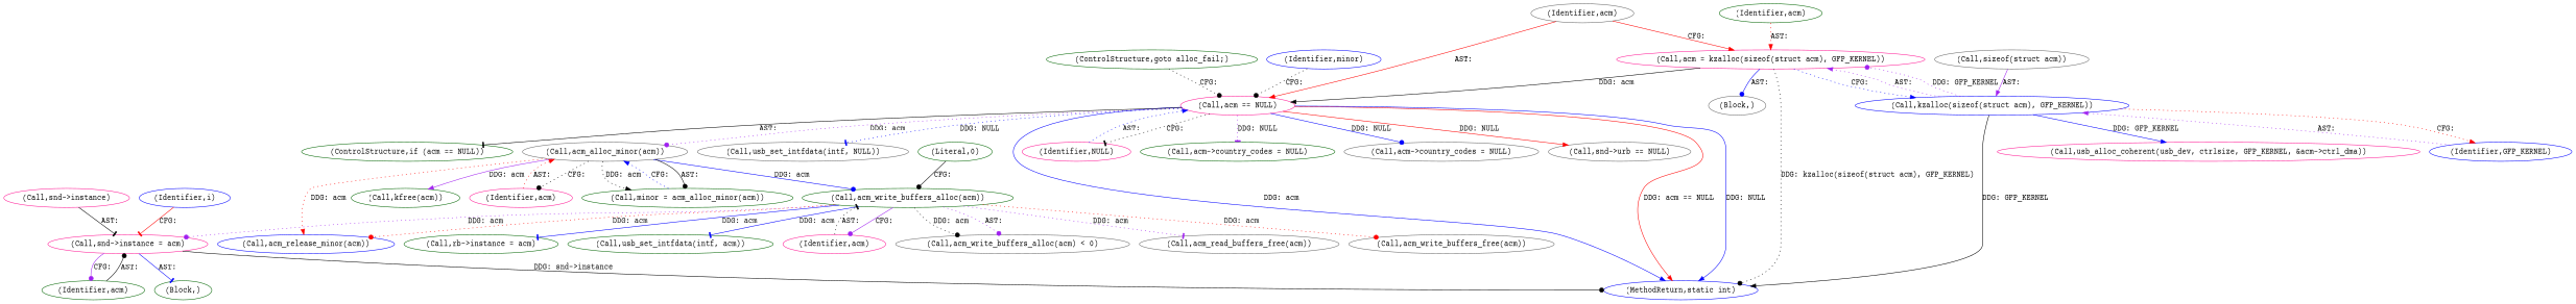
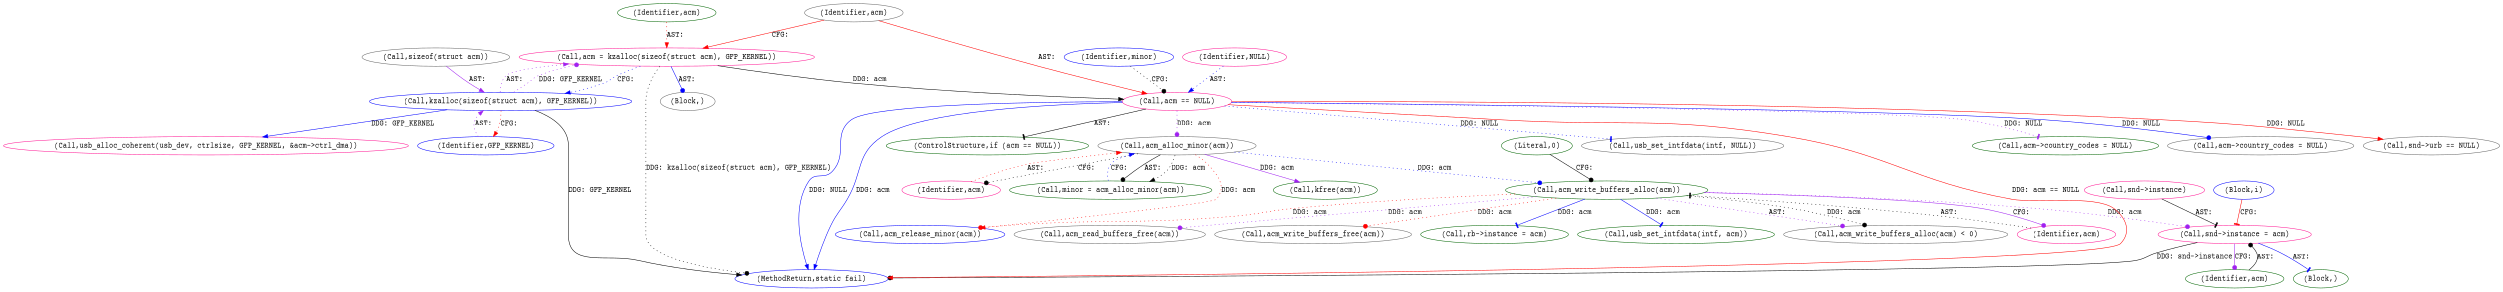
  digraph {
    fontname="Courier Prime"
    node [color=darkgreen fontname="Courier Prime"]
    edge [arrowhead=dot color=black fontname="Courier Prime" style=dotted]
    n1 [color=deeppink label="(Call,snd->instance = acm)"]
    n2 [label="(Block,)"]
    n3 [label="(Identifier,acm)"]
-   n4 [color=blue label="(MethodReturn,static int)"]
+   n4 [color=blue label="(MethodReturn,static fail)"]
    n5 [label="(Call,acm_write_buffers_alloc(acm))"]
    n6 [label="(Call,rb->instance = acm)"]
    n7 [label="(Call,usb_set_intfdata(intf, acm))"]
    n8 [color=gray40 label="(Call,acm_write_buffers_alloc(acm) < 0)"]
    n9 [color=gray40 label="(Call,acm_read_buffers_free(acm))"]
    n10 [color=blue label="(Call,acm_release_minor(acm))"]
    n11 [color=gray40 label="(Call,acm_write_buffers_free(acm))"]
    n12 [color=deeppink label="(Identifier,acm)"]
    n13 [color=gray40 label="(Call,acm_alloc_minor(acm))"]
    n14 [label="(Call,minor = acm_alloc_minor(acm))"]
    n15 [color=deeppink label="(Identifier,acm)"]
    n16 [label="(Call,kfree(acm))"]
    n17 [color=deeppink label="(Call,acm == NULL)"]
    n18 [color=gray40 label="(Call,usb_set_intfdata(intf, NULL))"]
    n19 [label="(Call,acm->country_codes = NULL)"]
    n20 [color=gray40 label="(Call,acm->country_codes = NULL)"]
    n21 [color=gray40 label="(Call,snd->urb == NULL)"]
    n22 [color=deeppink label="(Identifier,NULL)"]
    n23 [label="(ControlStructure,if (acm == NULL))"]
    n24 [color=deeppink label="(Call,acm = kzalloc(sizeof(struct acm), GFP_KERNEL))"]
    n25 [color=blue label="(Call,kzalloc(sizeof(struct acm), GFP_KERNEL))"]
    n26 [color=gray40 label="(Block,)"]
    n27 [color=blue label="(Identifier,GFP_KERNEL)"]
    n28 [color=deeppink label="(Call,usb_alloc_coherent(usb_dev, ctrlsize, GFP_KERNEL, &acm->ctrl_dma))"]
    n29 [color=deeppink label="(Call,snd->instance)"]
    n30 [color=gray40 label="(Call,sizeof(struct acm))"]
    n31 [color=gray40 label="(Identifier,acm)"]
-   n32 [label="(ControlStructure,goto alloc_fail;)"]
    n33 [label="(Identifier,acm)"]
    n34 [label="(Literal,0)"]
-   n35 [color=blue label="(Identifier,i)"]
+   n35 [color=blue label="(Block,i)"]
    n36 [color=blue label="(Identifier,minor)"]
    n1 -> n2 [arrowhead=tee color=blue label="AST: " style=solid]
    n1 -> n3 [color=purple label="CFG: " style=solid]
    n1 -> n4 [label="DDG: snd->instance" style=solid]
    n3 -> n1 [label="AST: " style=solid]
    n5 -> n1 [color=purple label="DDG: acm"]
    n5 -> n6 [arrowhead=tee color=blue label="DDG: acm" style=solid]
    n5 -> n7 [arrowhead=tee color=blue label="DDG: acm" style=solid]
    n5 -> n8 [color=purple label="AST: "]
    n5 -> n8 [label="DDG: acm"]
-   n5 -> n9 [arrowhead=tee color=purple label="DDG: acm"]
+   n5 -> n9 [color=purple label="DDG: acm"]
    n5 -> n10 [color=red label="DDG: acm"]
    n5 -> n11 [color=red label="DDG: acm"]
    n5 -> n12 [color=purple label="CFG: " style=solid]
    n12 -> n5 [arrowhead=tee label="AST: "]
-   n13 -> n5 [color=blue label="DDG: acm" style=solid]
+   n13 -> n5 [color=blue label="DDG: acm"]
    n13 -> n10 [arrowhead=normal color=red label="DDG: acm"]
    n13 -> n14 [label="AST: " style=solid]
    n13 -> n14 [arrowhead=normal label="DDG: acm"]
    n13 -> n15 [label="CFG: "]
    n13 -> n16 [arrowhead=normal color=purple label="DDG: acm" style=solid]
    n14 -> n13 [arrowhead=normal color=blue label="CFG: "]
    n15 -> n13 [arrowhead=normal color=red label="AST: "]
    n17 -> n4 [arrowhead=normal color=red label="DDG: acm == NULL" style=solid]
    n17 -> n4 [arrowhead=normal color=blue label="DDG: NULL" style=solid]
    n17 -> n4 [arrowhead=normal color=blue label="DDG: acm" style=solid]
    n17 -> n13 [color=purple label="DDG: acm"]
    n17 -> n18 [arrowhead=tee color=blue label="DDG: NULL"]
    n17 -> n19 [arrowhead=tee color=purple label="DDG: NULL"]
    n17 -> n20 [color=blue label="DDG: NULL" style=solid]
    n17 -> n21 [arrowhead=normal color=red label="DDG: NULL" style=solid]
-   n17 -> n22 [arrowhead=tee label="CFG: "]
    n17 -> n23 [arrowhead=tee label="AST: " style=solid]
    n22 -> n17 [arrowhead=normal color=blue label="AST: "]
    n24 -> n4 [label="DDG: kzalloc(sizeof(struct acm), GFP_KERNEL)"]
    n24 -> n17 [arrowhead=normal label="DDG: acm" style=solid]
    n24 -> n25 [arrowhead=normal color=blue label="CFG: "]
    n24 -> n26 [color=blue label="AST: " style=solid]
    n25 -> n4 [arrowhead=normal label="DDG: GFP_KERNEL" style=solid]
    n25 -> n24 [arrowhead=normal color=purple label="AST: "]
    n25 -> n24 [color=purple label="DDG: GFP_KERNEL"]
    n25 -> n27 [arrowhead=normal color=red label="CFG: "]
    n25 -> n28 [arrowhead=normal color=blue label="DDG: GFP_KERNEL" style=solid]
    n27 -> n25 [arrowhead=normal color=purple label="AST: "]
    n29 -> n1 [arrowhead=tee label="AST: " style=solid]
    n30 -> n25 [arrowhead=normal color=purple label="AST: " style=solid]
    n31 -> n17 [arrowhead=normal color=red label="AST: " style=solid]
    n31 -> n24 [arrowhead=normal color=red label="CFG: " style=solid]
-   n32 -> n17 [label="CFG: "]
    n33 -> n24 [arrowhead=normal color=red label="AST: "]
    n34 -> n5 [label="CFG: " style=solid]
    n35 -> n1 [arrowhead=tee color=red label="CFG: " style=solid]
    n36 -> n17 [label="CFG: "]
  }
